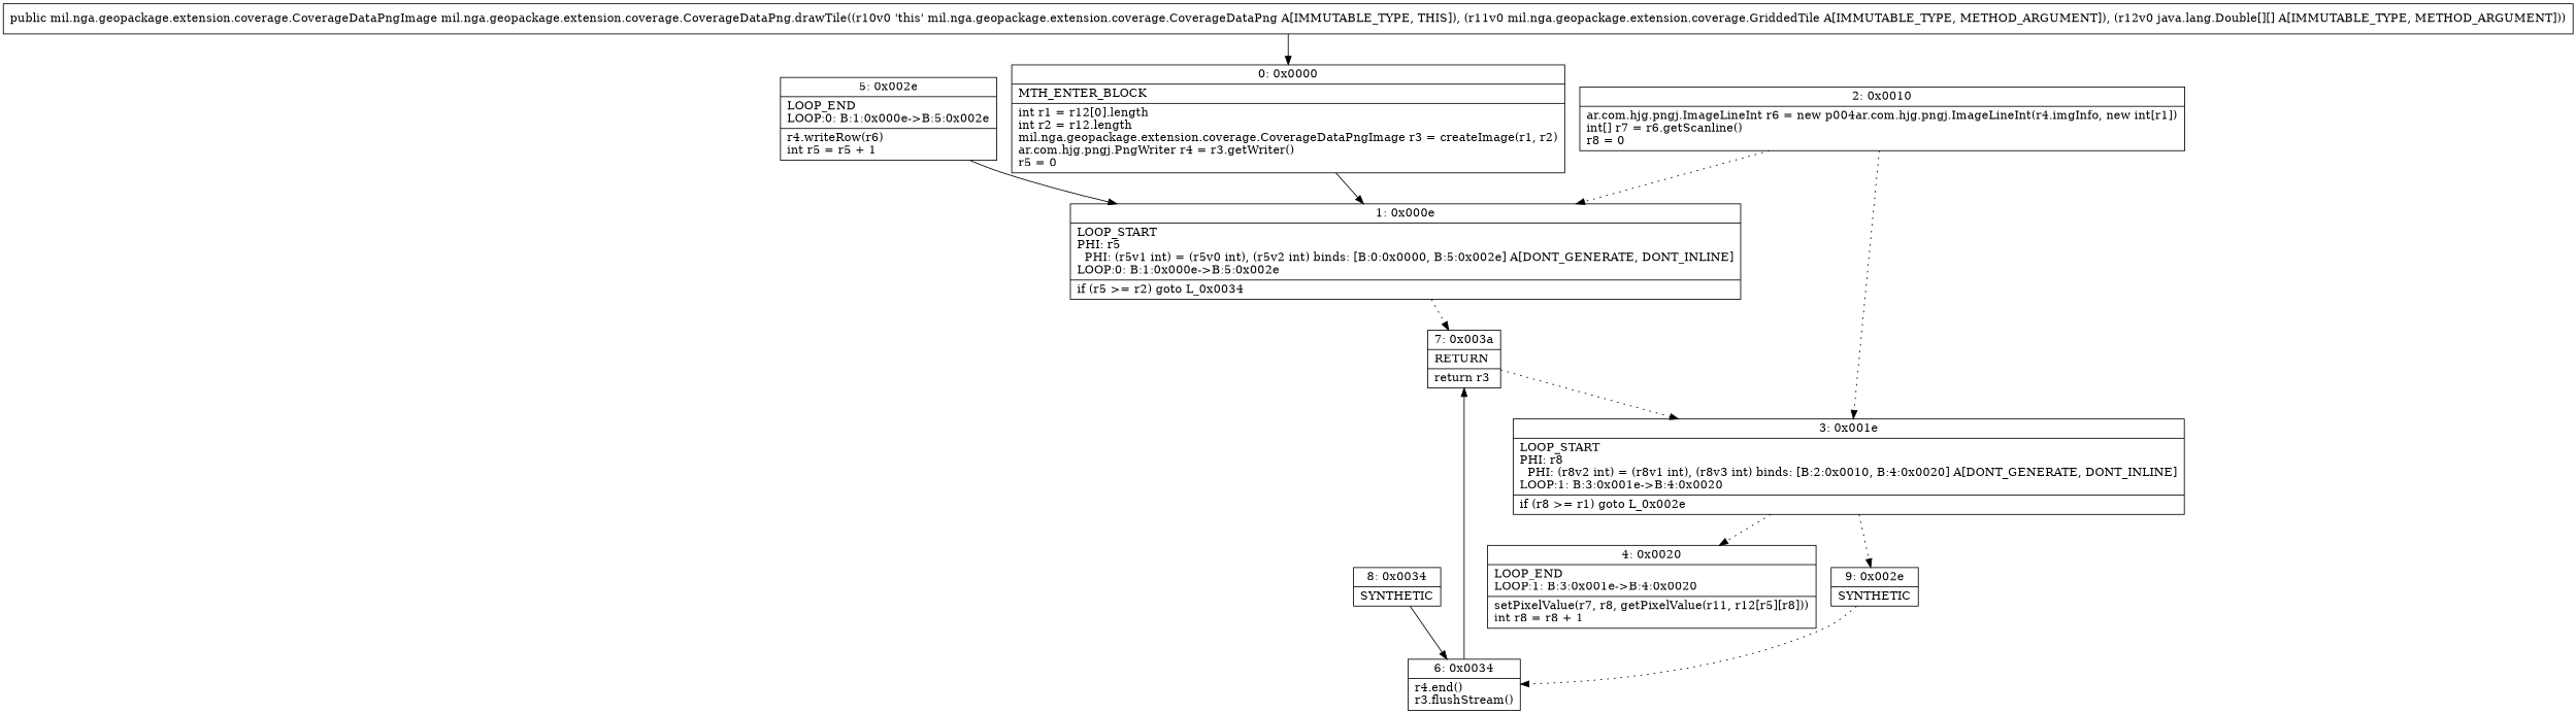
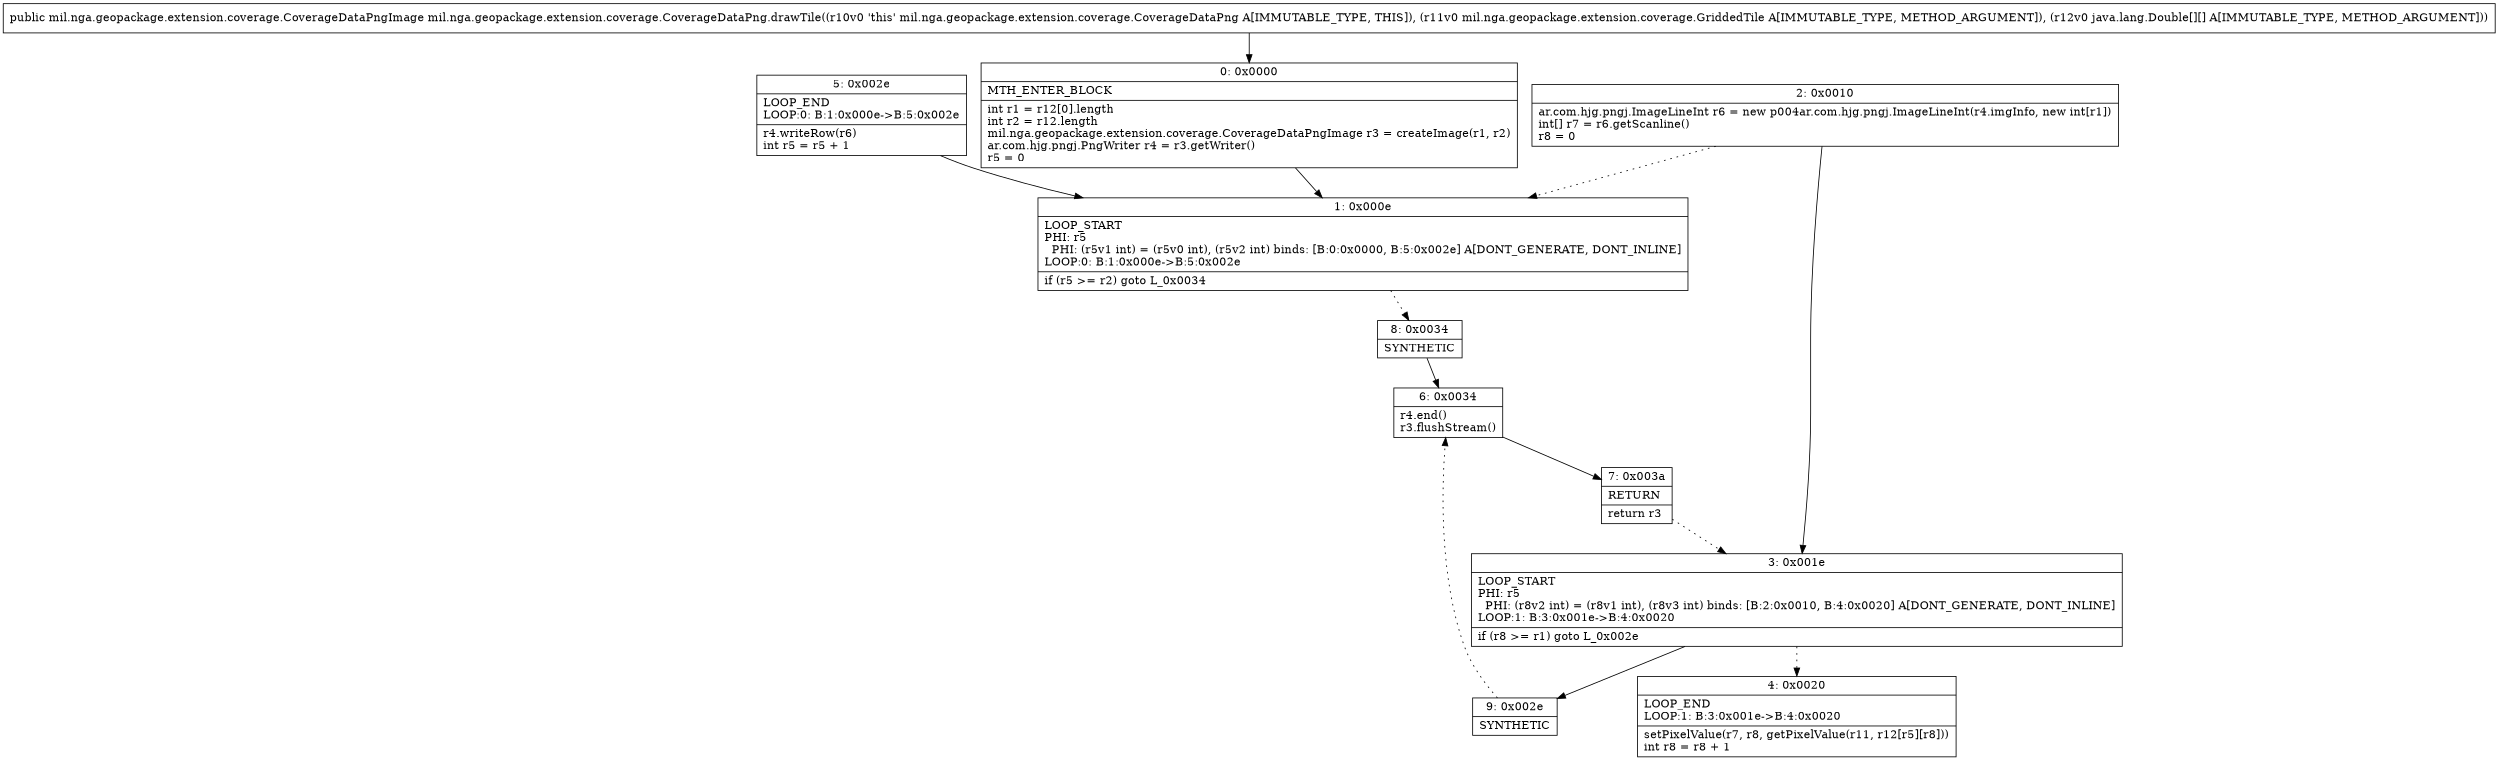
  digraph {
    node [shape=record]
    edge [style=solid]
    n1 [label="{0\:\ 0x0000|MTH_ENTER_BLOCK\l|int r1 = r12[0].length\lint r2 = r12.length\lmil.nga.geopackage.extension.coverage.CoverageDataPngImage r3 = createImage(r1, r2)\lar.com.hjg.pngj.PngWriter r4 = r3.getWriter()\lr5 = 0\l}"]
    n2 [label="{1\:\ 0x000e|LOOP_START\lPHI: r5 \l  PHI: (r5v1 int) = (r5v0 int), (r5v2 int) binds: [B:0:0x0000, B:5:0x002e] A[DONT_GENERATE, DONT_INLINE]\lLOOP:0: B:1:0x000e\-\>B:5:0x002e\l|if (r5 \>= r2) goto L_0x0034\l}"]
    n3 [label="{8\:\ 0x0034|SYNTHETIC\l}"]
    n4 [label="{2\:\ 0x0010|ar.com.hjg.pngj.ImageLineInt r6 = new p004ar.com.hjg.pngj.ImageLineInt(r4.imgInfo, new int[r1])\lint[] r7 = r6.getScanline()\lr8 = 0\l}"]
-   n5 [label="{3\:\ 0x001e|LOOP_START\lPHI: r8 \l  PHI: (r8v2 int) = (r8v1 int), (r8v3 int) binds: [B:2:0x0010, B:4:0x0020] A[DONT_GENERATE, DONT_INLINE]\lLOOP:1: B:3:0x001e\-\>B:4:0x0020\l|if (r8 \>= r1) goto L_0x002e\l}"]
+   n5 [label="{3\:\ 0x001e|LOOP_START\lPHI: r5 \l  PHI: (r8v2 int) = (r8v1 int), (r8v3 int) binds: [B:2:0x0010, B:4:0x0020] A[DONT_GENERATE, DONT_INLINE]\lLOOP:1: B:3:0x001e\-\>B:4:0x0020\l|if (r8 \>= r1) goto L_0x002e\l}"]
    n6 [label="{6\:\ 0x0034|r4.end()\lr3.flushStream()\l}"]
    n7 [label="{4\:\ 0x0020|LOOP_END\lLOOP:1: B:3:0x001e\-\>B:4:0x0020\l|setPixelValue(r7, r8, getPixelValue(r11, r12[r5][r8]))\lint r8 = r8 + 1\l}"]
    n8 [label="{9\:\ 0x002e|SYNTHETIC\l}"]
    n9 [label="{5\:\ 0x002e|LOOP_END\lLOOP:0: B:1:0x000e\-\>B:5:0x002e\l|r4.writeRow(r6)\lint r5 = r5 + 1\l}"]
    n10 [label="{7\:\ 0x003a|RETURN\l|return r3\l}"]
    n11 [label="{public mil.nga.geopackage.extension.coverage.CoverageDataPngImage mil.nga.geopackage.extension.coverage.CoverageDataPng.drawTile((r10v0 'this' mil.nga.geopackage.extension.coverage.CoverageDataPng A[IMMUTABLE_TYPE, THIS]), (r11v0 mil.nga.geopackage.extension.coverage.GriddedTile A[IMMUTABLE_TYPE, METHOD_ARGUMENT]), (r12v0 java.lang.Double[][] A[IMMUTABLE_TYPE, METHOD_ARGUMENT])) }"]
    n1 -> n2
-   n2 -> n10 [style=dotted]
+   n2 -> n3 [style=dotted]
    n3 -> n6
    n4 -> n2 [style=dotted]
-   n4 -> n5 [style=dotted]
+   n4 -> n5
    n5 -> n7 [style=dotted]
-   n5 -> n8 [style=dotted]
+   n5 -> n8
    n6 -> n10
    n8 -> n6 [style=dotted]
    n9 -> n2
    n10 -> n5 [style=dotted]
    n11 -> n1
  }
